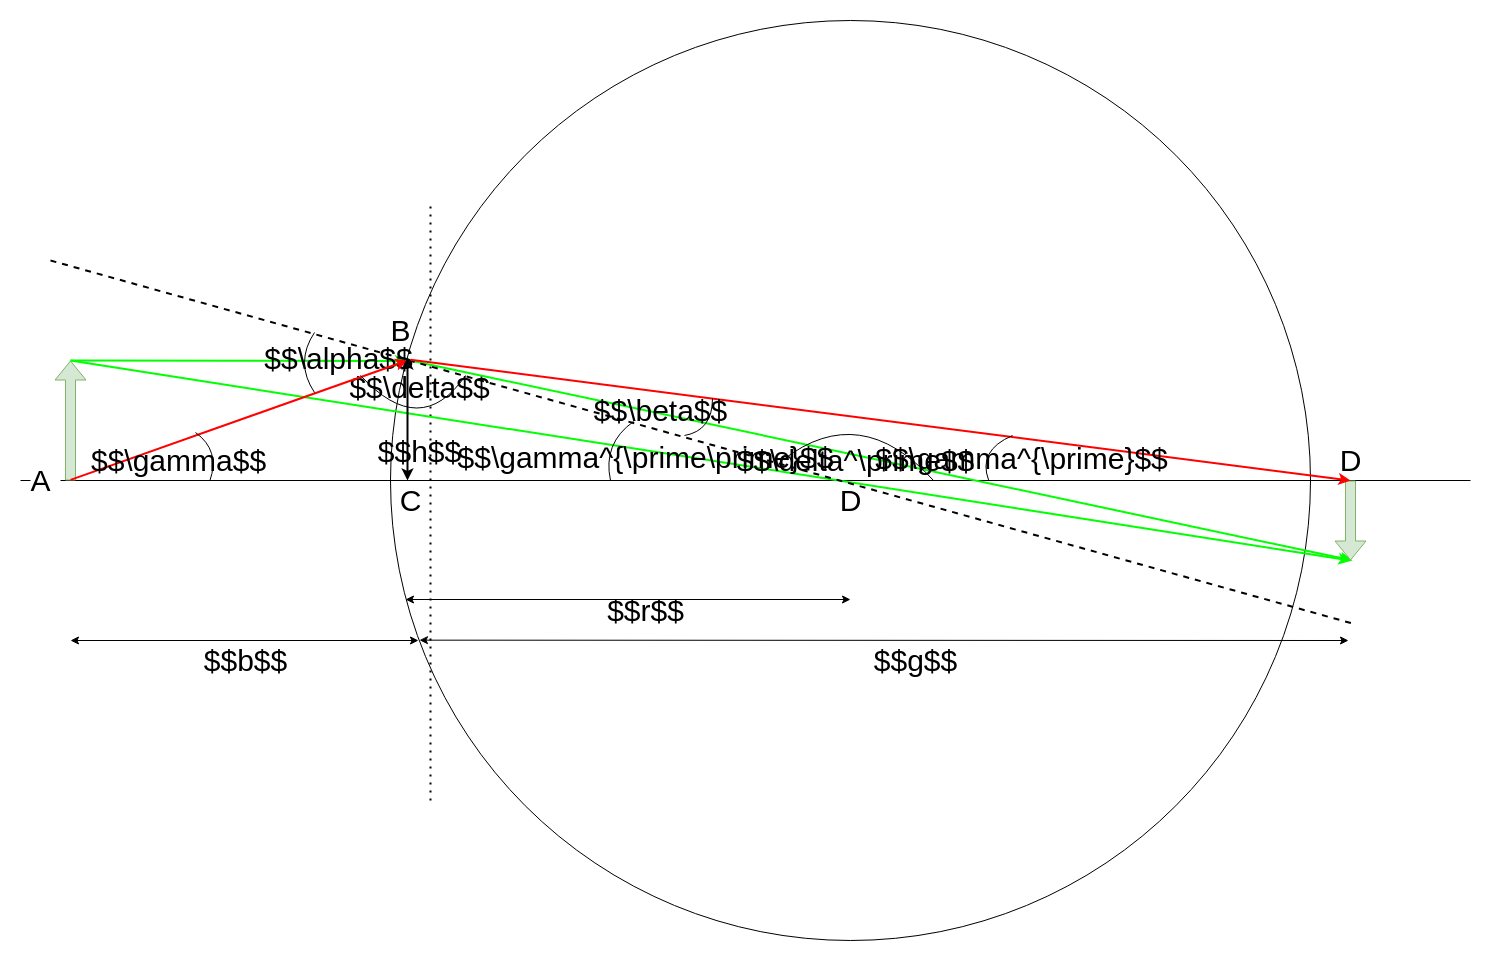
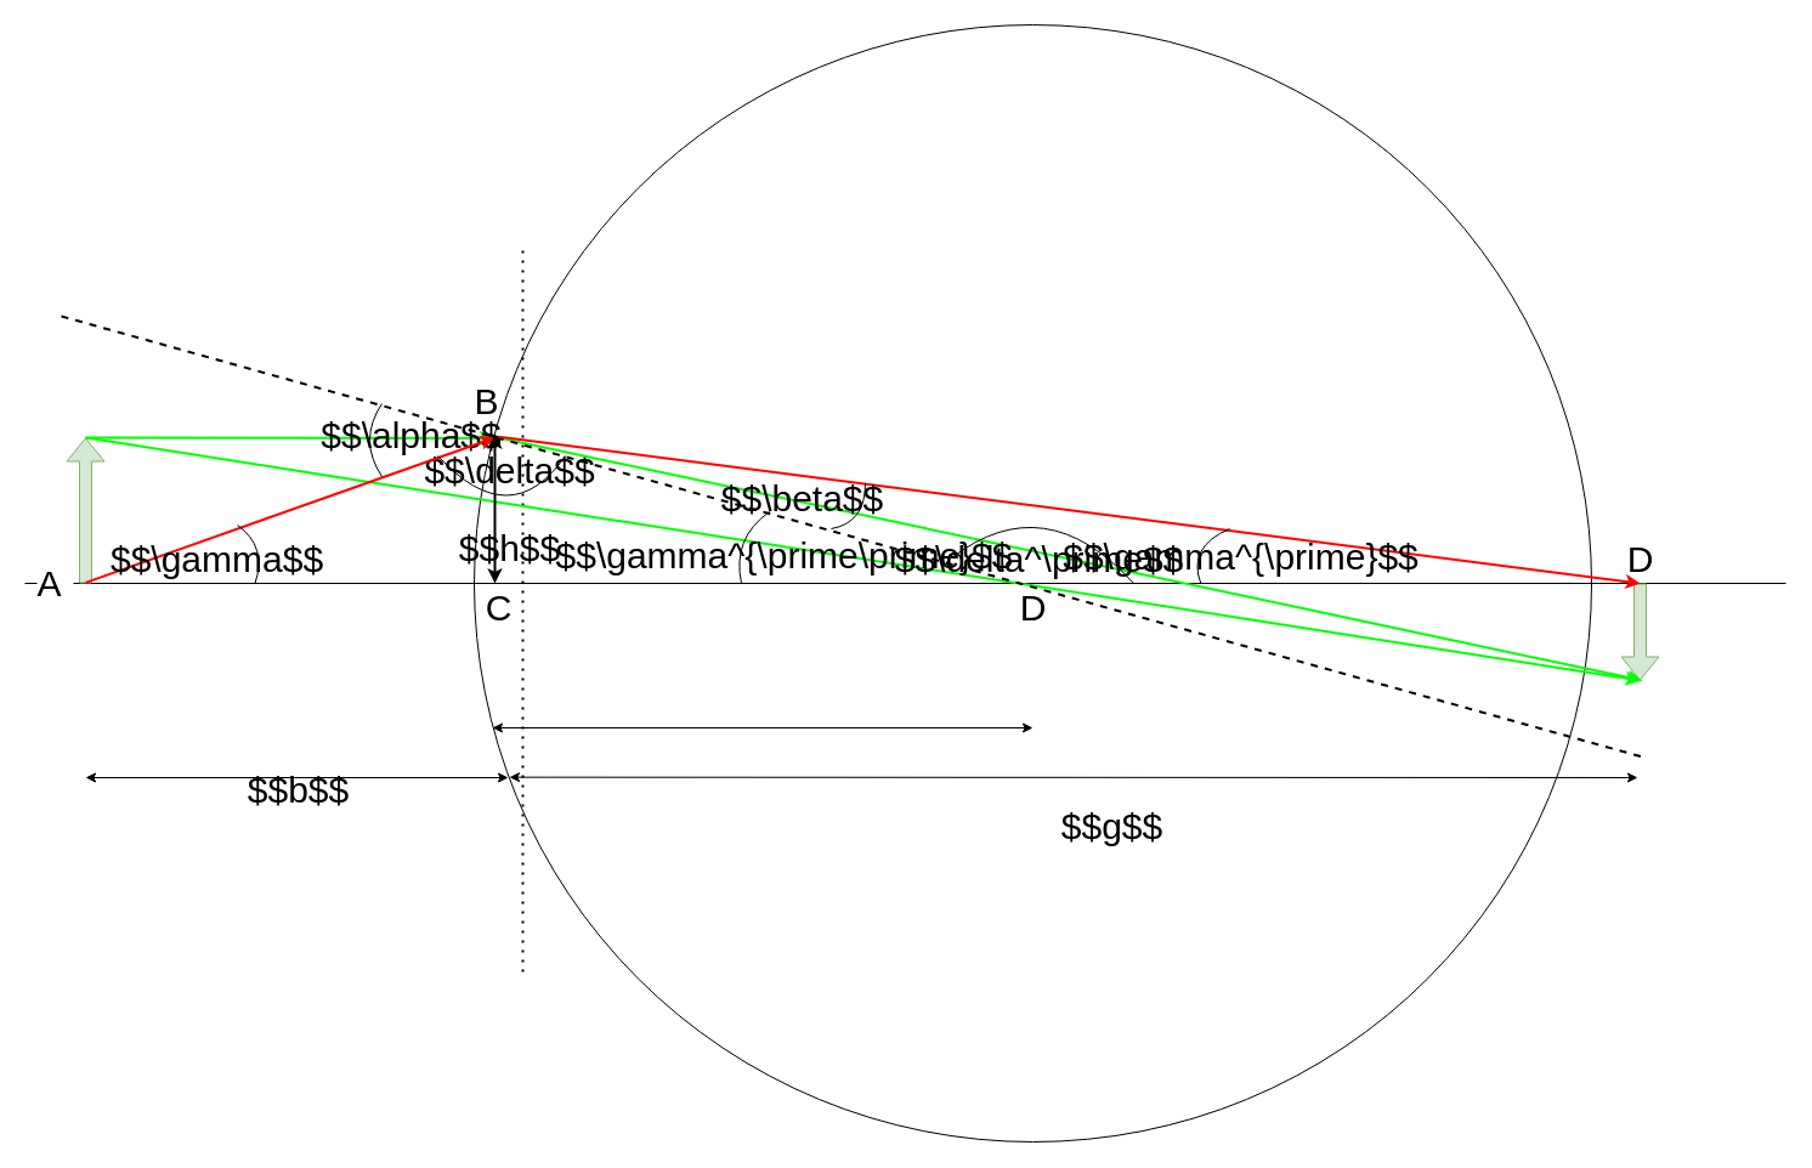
  <mxCell id="0" />
  <mxCell id="1" parent="0" />
  <mxCell id="2" value="$$\delta$$" style="text;html=1;resizable=0;autosize=1;align=center;verticalAlign=middle;points=[];fillColor=none;strokeColor=none;rounded=0;fontSize=30;" vertex="1" parent="1"><mxGeometry x="339" y="367" width="160" height="40" as="geometry" /></mxCell>
  <mxCell id="3" value="" style="endArrow=none;dashed=1;html=1;dashPattern=1 3;strokeWidth=2;rounded=0;" edge="1" parent="1"><mxGeometry width="50" height="50" relative="1" as="geometry"><mxPoint x="430" y="800" as="sourcePoint" /><mxPoint x="430" y="200" as="targetPoint" /></mxGeometry></mxCell>
  <mxCell id="4" value="" style="endArrow=none;html=1;rounded=0;startArrow=none;" edge="1" parent="1" source="35"><mxGeometry width="50" height="50" relative="1" as="geometry"><mxPoint x="30" y="480" as="sourcePoint" /><mxPoint x="1470" y="480" as="targetPoint" /></mxGeometry></mxCell>
  <mxCell id="5" value="" style="shape=flexArrow;endArrow=classic;html=1;rounded=0;fillColor=#d5e8d4;strokeColor=#82b366;" edge="1" parent="1"><mxGeometry width="50" height="50" relative="1" as="geometry"><mxPoint x="70" y="480" as="sourcePoint" /><mxPoint x="70" y="360" as="targetPoint" /></mxGeometry></mxCell>
  <mxCell id="6" value="" style="endArrow=classic;html=1;rounded=0;strokeColor=#00FF00;strokeWidth=2;entryX=0.018;entryY=0.37;entryDx=0;entryDy=0;entryPerimeter=0;" edge="1" parent="1" target="7"><mxGeometry width="50" height="50" relative="1" as="geometry"><mxPoint x="70" y="360" as="sourcePoint" /><mxPoint x="430" y="360" as="targetPoint" /></mxGeometry></mxCell>
  <mxCell id="7" value="" style="ellipse;whiteSpace=wrap;html=1;aspect=fixed;fillColor=none;" vertex="1" parent="1"><mxGeometry x="390" y="20" width="920" height="920" as="geometry" /></mxCell>
  <mxCell id="8" value="" style="endArrow=classic;html=1;rounded=0;strokeColor=#00FF00;strokeWidth=2;" edge="1" parent="1"><mxGeometry width="50" height="50" relative="1" as="geometry"><mxPoint x="405" y="359" as="sourcePoint" /><mxPoint x="1352" y="560" as="targetPoint" /></mxGeometry></mxCell>
  <mxCell id="9" value="" style="endArrow=classic;startArrow=classic;html=1;rounded=0;strokeColor=#000000;strokeWidth=1;" edge="1" parent="1"><mxGeometry width="50" height="50" relative="1" as="geometry"><mxPoint x="405" y="599" as="sourcePoint" /><mxPoint x="850" y="599" as="targetPoint" /></mxGeometry></mxCell>
  <mxCell id="10" value="" style="endArrow=classic;startArrow=classic;html=1;rounded=0;strokeColor=#000000;strokeWidth=1;" edge="1" parent="1"><mxGeometry width="50" height="50" relative="1" as="geometry"><mxPoint x="70" y="640" as="sourcePoint" /><mxPoint x="418" y="640" as="targetPoint" /></mxGeometry></mxCell>
  <mxCell id="11" value="" style="shape=flexArrow;endArrow=classic;html=1;rounded=0;fillColor=#d5e8d4;strokeColor=#82b366;" edge="1" parent="1"><mxGeometry width="50" height="50" relative="1" as="geometry"><mxPoint x="1350" y="480" as="sourcePoint" /><mxPoint x="1350" y="560" as="targetPoint" /></mxGeometry></mxCell>
  <mxCell id="12" value="" style="endArrow=classic;html=1;rounded=0;strokeColor=#00FF00;strokeWidth=2;startArrow=none;" edge="1" parent="1"><mxGeometry width="50" height="50" relative="1" as="geometry"><mxPoint x="70" y="360" as="sourcePoint" /><mxPoint x="1350" y="560" as="targetPoint" /></mxGeometry></mxCell>
- <mxCell id="13" value="$$r$$" style="text;html=1;resizable=0;autosize=1;align=center;verticalAlign=middle;points=[];fillColor=none;strokeColor=none;rounded=0;fontSize=30;" vertex="1" parent="1"><mxGeometry x="600" y="590" width="90" height="40" as="geometry" /></mxCell>
- <mxCell id="14" value="$$b$$" style="text;html=1;resizable=0;autosize=1;align=center;verticalAlign=middle;points=[];fillColor=none;strokeColor=none;rounded=0;fontSize=30;" vertex="1" parent="1"><mxGeometry x="195" y="640" width="100" height="40" as="geometry" /></mxCell>
- <mxCell id="15" value="$$g$$" style="text;html=1;resizable=0;autosize=1;align=center;verticalAlign=middle;points=[];fillColor=none;strokeColor=none;rounded=0;fontSize=30;" vertex="1" parent="1"><mxGeometry x="865" y="640" width="100" height="40" as="geometry" /></mxCell>
+ <mxCell id="14" value="$$b$$" style="text;html=1;resizable=0;autosize=1;align=center;verticalAlign=middle;points=[];fillColor=none;strokeColor=none;rounded=0;fontSize=30;" vertex="1" parent="1"><mxGeometry x="195" y="630" width="100" height="40" as="geometry" /></mxCell>
+ <mxCell id="15" value="$$g$$" style="text;html=1;resizable=0;autosize=1;align=center;verticalAlign=middle;points=[];fillColor=none;strokeColor=none;rounded=0;fontSize=30;" vertex="1" parent="1"><mxGeometry x="865" y="660" width="100" height="40" as="geometry" /></mxCell>
  <mxCell id="16" value="" style="endArrow=classic;startArrow=classic;html=1;rounded=0;strokeColor=#000000;strokeWidth=1;" edge="1" parent="1"><mxGeometry width="50" height="50" relative="1" as="geometry"><mxPoint x="419" y="639.67" as="sourcePoint" /><mxPoint x="1348" y="640" as="targetPoint" /></mxGeometry></mxCell>
  <mxCell id="17" value="$$\alpha$$" style="text;html=1;resizable=0;autosize=1;align=center;verticalAlign=middle;points=[];fillColor=none;strokeColor=none;rounded=0;fontSize=30;" vertex="1" parent="1"><mxGeometry x="258" y="338" width="160" height="40" as="geometry" /></mxCell>
  <mxCell id="18" value="" style="endArrow=none;dashed=1;html=1;rounded=0;fontSize=30;strokeColor=#000000;strokeWidth=2;" edge="1" parent="1"><mxGeometry width="50" height="50" relative="1" as="geometry"><mxPoint x="50" y="260" as="sourcePoint" /><mxPoint x="1352" y="623" as="targetPoint" /></mxGeometry></mxCell>
  <mxCell id="19" value="" style="endArrow=classic;html=1;rounded=0;strokeColor=#FF0000;strokeWidth=2;" edge="1" parent="1"><mxGeometry width="50" height="50" relative="1" as="geometry"><mxPoint x="70" y="479.33" as="sourcePoint" /><mxPoint x="407" y="360" as="targetPoint" /></mxGeometry></mxCell>
  <mxCell id="20" value="" style="endArrow=none;html=1;fontSize=30;strokeColor=#000000;strokeWidth=1;curved=1;" edge="1" parent="1"><mxGeometry width="50" height="50" relative="1" as="geometry"><mxPoint x="314" y="392" as="sourcePoint" /><mxPoint x="314" y="332" as="targetPoint" /><Array as="points"><mxPoint x="294" y="362" /></Array></mxGeometry></mxCell>
  <mxCell id="21" value="$$\gamma$$" style="text;html=1;resizable=0;autosize=1;align=center;verticalAlign=middle;points=[];fillColor=none;strokeColor=none;rounded=0;fontSize=30;" vertex="1" parent="1"><mxGeometry x="83" y="440" width="190" height="40" as="geometry" /></mxCell>
  <mxCell id="22" value="" style="endArrow=none;html=1;fontSize=30;strokeColor=#000000;strokeWidth=1;curved=1;exitX=0.665;exitY=1.008;exitDx=0;exitDy=0;exitPerimeter=0;" edge="1" parent="1" source="21"><mxGeometry width="50" height="50" relative="1" as="geometry"><mxPoint x="290" y="490" as="sourcePoint" /><mxPoint x="195" y="432" as="targetPoint" /><Array as="points"><mxPoint x="220" y="450" /></Array></mxGeometry></mxCell>
  <mxCell id="23" value="" style="endArrow=classic;startArrow=classic;html=1;rounded=0;strokeColor=#000000;strokeWidth=2;" edge="1" parent="1"><mxGeometry width="50" height="50" relative="1" as="geometry"><mxPoint x="407" y="480" as="sourcePoint" /><mxPoint x="407" y="357" as="targetPoint" /></mxGeometry></mxCell>
  <mxCell id="24" value="$$h$$" style="text;html=1;resizable=0;autosize=1;align=center;verticalAlign=middle;points=[];fillColor=none;strokeColor=none;rounded=0;fontSize=30;" vertex="1" parent="1"><mxGeometry x="369" y="431" width="100" height="40" as="geometry" /></mxCell>
  <mxCell id="25" value="$$\gamma^{\prime\prime}$$" style="text;html=1;resizable=0;autosize=1;align=center;verticalAlign=middle;points=[];fillColor=none;strokeColor=none;rounded=0;fontSize=30;" vertex="1" parent="1"><mxGeometry x="450" y="437" width="390" height="40" as="geometry" /></mxCell>
  <mxCell id="26" value="" style="endArrow=none;html=1;fontSize=30;strokeColor=#000000;strokeWidth=1;curved=1;" edge="1" parent="1"><mxGeometry width="50" height="50" relative="1" as="geometry"><mxPoint x="610" y="480" as="sourcePoint" /><mxPoint x="633" y="421" as="targetPoint" /><Array as="points"><mxPoint x="602" y="443" /></Array></mxGeometry></mxCell>
  <mxCell id="27" value="" style="endArrow=none;html=1;fontSize=30;strokeColor=#000000;strokeWidth=1;curved=1;" edge="1" parent="1"><mxGeometry width="50" height="50" relative="1" as="geometry"><mxPoint x="465" y="375" as="sourcePoint" /><mxPoint x="360" y="375" as="targetPoint" /><Array as="points"><mxPoint x="420" y="440" /></Array></mxGeometry></mxCell>
  <mxCell id="28" value="" style="endArrow=none;html=1;fontSize=30;strokeColor=#000000;strokeWidth=1;curved=1;" edge="1" parent="1"><mxGeometry width="50" height="50" relative="1" as="geometry"><mxPoint x="783" y="459" as="sourcePoint" /><mxPoint x="933" y="480" as="targetPoint" /><Array as="points"><mxPoint x="860" y="400" /></Array></mxGeometry></mxCell>
  <mxCell id="29" value="$$\delta^\prime$$" style="text;html=1;resizable=0;autosize=1;align=center;verticalAlign=middle;points=[];fillColor=none;strokeColor=none;rounded=0;fontSize=30;" vertex="1" parent="1"><mxGeometry x="730" y="440" width="250" height="40" as="geometry" /></mxCell>
  <mxCell id="30" value="" style="endArrow=classic;html=1;rounded=0;strokeColor=#FF0000;strokeWidth=2;" edge="1" parent="1"><mxGeometry width="50" height="50" relative="1" as="geometry"><mxPoint x="410" y="359.33" as="sourcePoint" /><mxPoint x="1350" y="480" as="targetPoint" /></mxGeometry></mxCell>
  <mxCell id="31" value="$$\gamma^{\prime}$$" style="text;html=1;resizable=0;autosize=1;align=center;verticalAlign=middle;points=[];fillColor=none;strokeColor=none;rounded=0;fontSize=30;" vertex="1" parent="1"><mxGeometry x="866" y="438" width="310" height="40" as="geometry" /></mxCell>
  <mxCell id="32" value="" style="endArrow=none;html=1;fontSize=30;strokeColor=#000000;strokeWidth=1;curved=1;exitX=0.394;exitY=1.042;exitDx=0;exitDy=0;exitPerimeter=0;" edge="1" parent="1" source="31"><mxGeometry width="50" height="50" relative="1" as="geometry"><mxPoint x="977" y="483" as="sourcePoint" /><mxPoint x="1012" y="435" as="targetPoint" /><Array as="points"><mxPoint x="977" y="450" /></Array></mxGeometry></mxCell>
  <mxCell id="33" value="$$\beta$$" style="text;html=1;resizable=0;autosize=1;align=center;verticalAlign=middle;points=[];fillColor=none;strokeColor=none;rounded=0;fontSize=30;" vertex="1" parent="1"><mxGeometry x="585" y="390" width="150" height="40" as="geometry" /></mxCell>
  <mxCell id="34" value="" style="endArrow=none;html=1;fontSize=30;strokeColor=#000000;strokeWidth=1;curved=1;" edge="1" parent="1"><mxGeometry width="50" height="50" relative="1" as="geometry"><mxPoint x="684" y="435" as="sourcePoint" /><mxPoint x="712" y="398" as="targetPoint" /><Array as="points"><mxPoint x="712" y="430" /></Array></mxGeometry></mxCell>
  <mxCell id="35" value="A" style="text;html=1;resizable=0;autosize=1;align=center;verticalAlign=middle;points=[];fillColor=none;strokeColor=none;rounded=0;fontSize=30;" vertex="1" parent="1"><mxGeometry x="20" y="460" width="40" height="40" as="geometry" /></mxCell>
  <mxCell id="36" value="" style="endArrow=none;html=1;rounded=0;" edge="1" parent="1" target="35"><mxGeometry width="50" height="50" relative="1" as="geometry"><mxPoint x="30" y="480" as="sourcePoint" /><mxPoint x="1470" y="480" as="targetPoint" /></mxGeometry></mxCell>
  <mxCell id="37" value="B" style="text;html=1;resizable=0;autosize=1;align=center;verticalAlign=middle;points=[];fillColor=none;strokeColor=none;rounded=0;fontSize=30;" vertex="1" parent="1"><mxGeometry x="380" y="310" width="40" height="40" as="geometry" /></mxCell>
  <mxCell id="38" value="C" style="text;html=1;resizable=0;autosize=1;align=center;verticalAlign=middle;points=[];fillColor=none;strokeColor=none;rounded=0;fontSize=30;" vertex="1" parent="1"><mxGeometry x="390" y="480" width="40" height="40" as="geometry" /></mxCell>
  <mxCell id="39" value="D" style="text;html=1;resizable=0;autosize=1;align=center;verticalAlign=middle;points=[];fillColor=none;strokeColor=none;rounded=0;fontSize=30;" vertex="1" parent="1"><mxGeometry x="1330" y="440" width="40" height="40" as="geometry" /></mxCell>
  <mxCell id="40" value="D" style="text;html=1;resizable=0;autosize=1;align=center;verticalAlign=middle;points=[];fillColor=none;strokeColor=none;rounded=0;fontSize=30;" vertex="1" parent="1"><mxGeometry x="830" y="480" width="40" height="40" as="geometry" /></mxCell>
